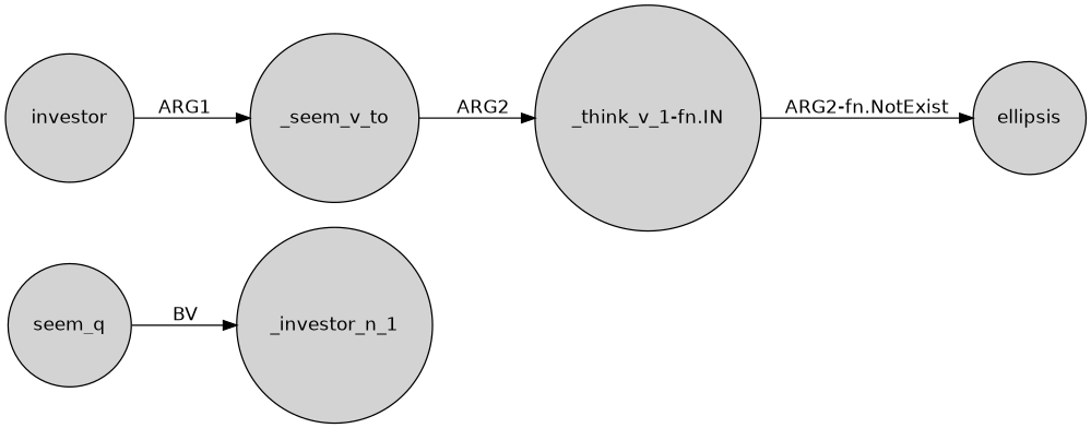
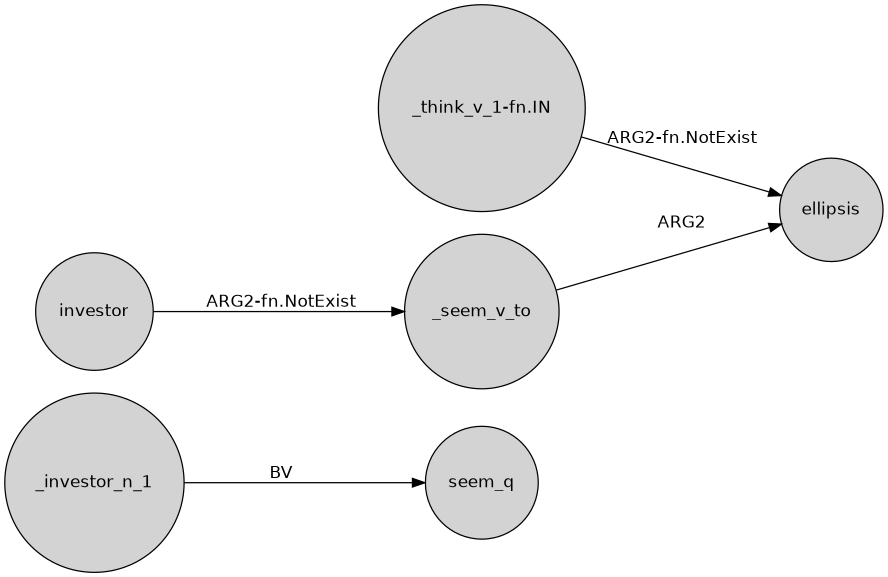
  digraph {
    fontname="DejaVu Sans"
    rankdir=LR
    node [fontname="DejaVu Sans" shape=circle style=filled]
    edge [fontname="DejaVu Sans"]
    n1 [label=seem_q]
    _investor_n_1
    _seem_v_to
    "_think_v_1-fn.IN"
    ellipsis
    n6 [label=investor]
-   n1 -> _investor_n_1 [label=BV]
-   _seem_v_to -> "_think_v_1-fn.IN" [label=ARG2]
+   _investor_n_1 -> n1 [label=BV]
+   _seem_v_to -> ellipsis [label=ARG2]
    "_think_v_1-fn.IN" -> ellipsis [label="ARG2-fn.NotExist"]
-   n6 -> _seem_v_to [label=ARG1]
+   n6 -> _seem_v_to [label="ARG2-fn.NotExist"]
  }
